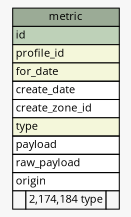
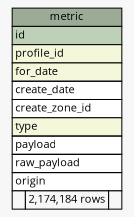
  digraph {
    bgcolor="#f7f7f7"
    fontname="Open Sans"
    fontsize=11
    nodesep=0.18
    rankdir=TB
    ranksep=0.46
-   n1 [fontname="Open Sans" fontsize=11 label=<     <TABLE BORDER="0" CELLBORDER="1" CELLSPACING="0" BGCOLOR="#ffffff">       <TR><TD COLSPAN="3" BGCOLOR="#9bab96" ALIGN="CENTER">metric</TD></TR>       <TR><TD PORT="id" COLSPAN="3" BGCOLOR="#bed1b8" ALIGN="LEFT">id</TD></TR>       <TR><TD PORT="profile_id" COLSPAN="3" BGCOLOR="#f4f7da" ALIGN="LEFT">profile_id</TD></TR>       <TR><TD PORT="for_date" COLSPAN="3" BGCOLOR="#f4f7da" ALIGN="LEFT">for_date</TD></TR>       <TR><TD PORT="create_date" COLSPAN="3" ALIGN="LEFT">create_date</TD></TR>       <TR><TD PORT="create_zone_id" COLSPAN="3" ALIGN="LEFT">create_zone_id</TD></TR>       <TR><TD PORT="type" COLSPAN="3" BGCOLOR="#f4f7da" ALIGN="LEFT">type</TD></TR>       <TR><TD PORT="payload" COLSPAN="3" ALIGN="LEFT">payload</TD></TR>       <TR><TD PORT="raw_payload" COLSPAN="3" ALIGN="LEFT">raw_payload</TD></TR>       <TR><TD PORT="origin" COLSPAN="3" ALIGN="LEFT">origin</TD></TR>       <TR><TD ALIGN="LEFT" BGCOLOR="#f7f7f7">  </TD><TD ALIGN="RIGHT" BGCOLOR="#f7f7f7">2,174,184 type</TD><TD ALIGN="RIGHT" BGCOLOR="#f7f7f7">  </TD></TR>     </TABLE>> shape=plaintext]
+   n1 [fontname="Open Sans" fontsize=11 label=<     <TABLE BORDER="0" CELLBORDER="1" CELLSPACING="0" BGCOLOR="#ffffff">       <TR><TD COLSPAN="3" BGCOLOR="#9bab96" ALIGN="CENTER">metric</TD></TR>       <TR><TD PORT="id" COLSPAN="3" BGCOLOR="#bed1b8" ALIGN="LEFT">id</TD></TR>       <TR><TD PORT="profile_id" COLSPAN="3" BGCOLOR="#f4f7da" ALIGN="LEFT">profile_id</TD></TR>       <TR><TD PORT="for_date" COLSPAN="3" BGCOLOR="#f4f7da" ALIGN="LEFT">for_date</TD></TR>       <TR><TD PORT="create_date" COLSPAN="3" ALIGN="LEFT">create_date</TD></TR>       <TR><TD PORT="create_zone_id" COLSPAN="3" ALIGN="LEFT">create_zone_id</TD></TR>       <TR><TD PORT="type" COLSPAN="3" BGCOLOR="#f4f7da" ALIGN="LEFT">type</TD></TR>       <TR><TD PORT="payload" COLSPAN="3" ALIGN="LEFT">payload</TD></TR>       <TR><TD PORT="raw_payload" COLSPAN="3" ALIGN="LEFT">raw_payload</TD></TR>       <TR><TD PORT="origin" COLSPAN="3" ALIGN="LEFT">origin</TD></TR>       <TR><TD ALIGN="LEFT" BGCOLOR="#f7f7f7">  </TD><TD ALIGN="RIGHT" BGCOLOR="#f7f7f7">2,174,184 rows</TD><TD ALIGN="RIGHT" BGCOLOR="#f7f7f7">  </TD></TR>     </TABLE>> shape=plaintext]
  }
